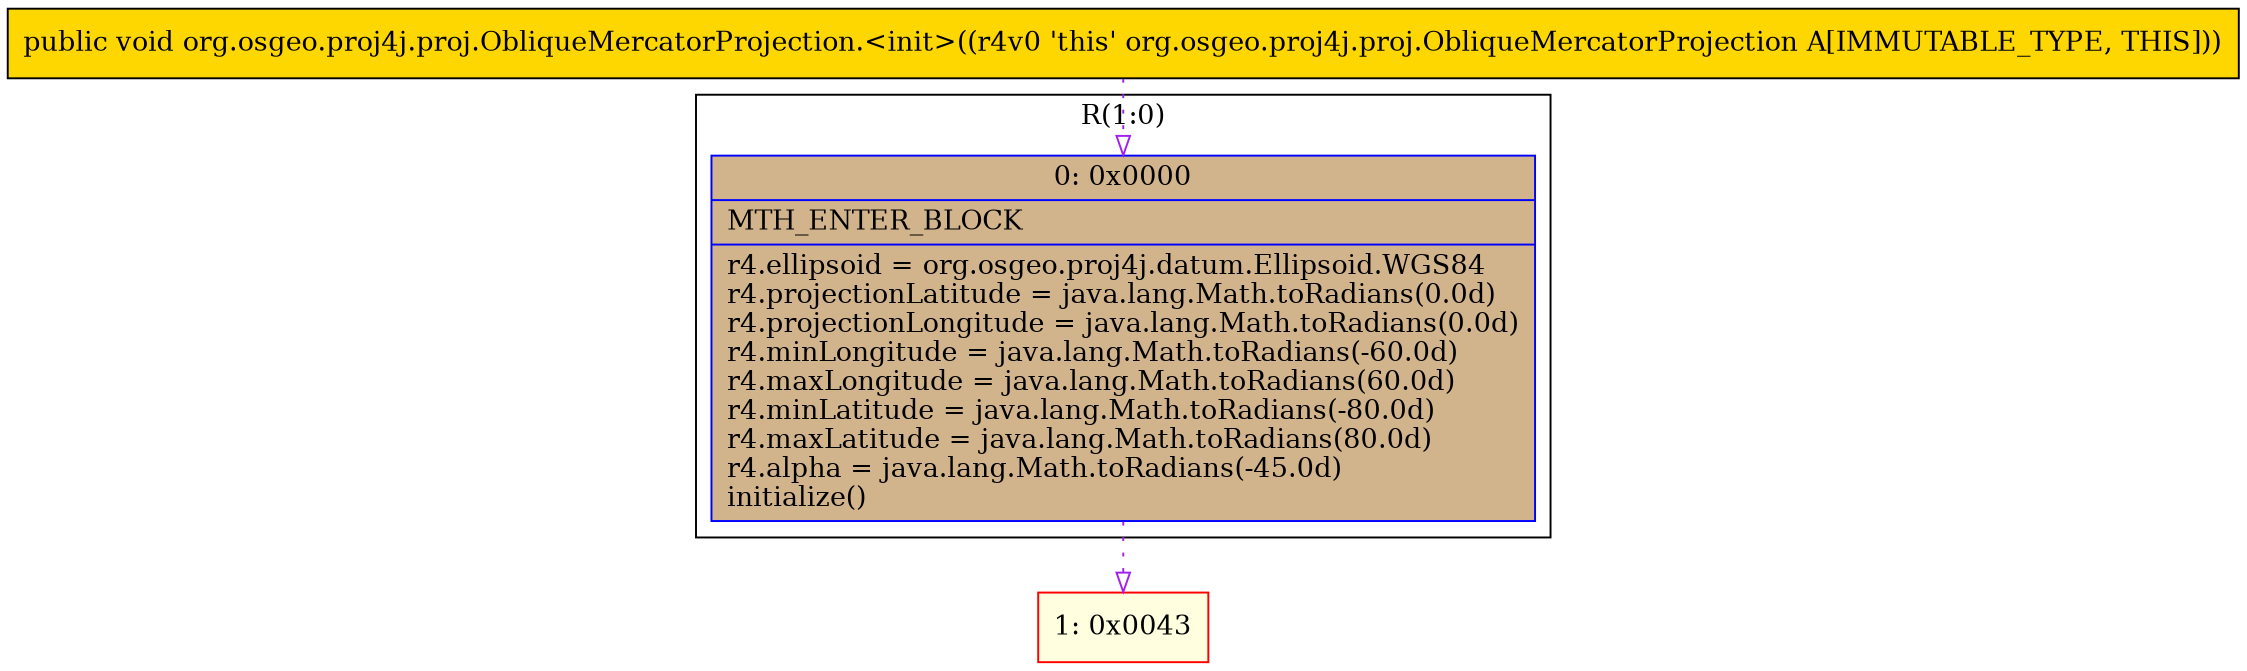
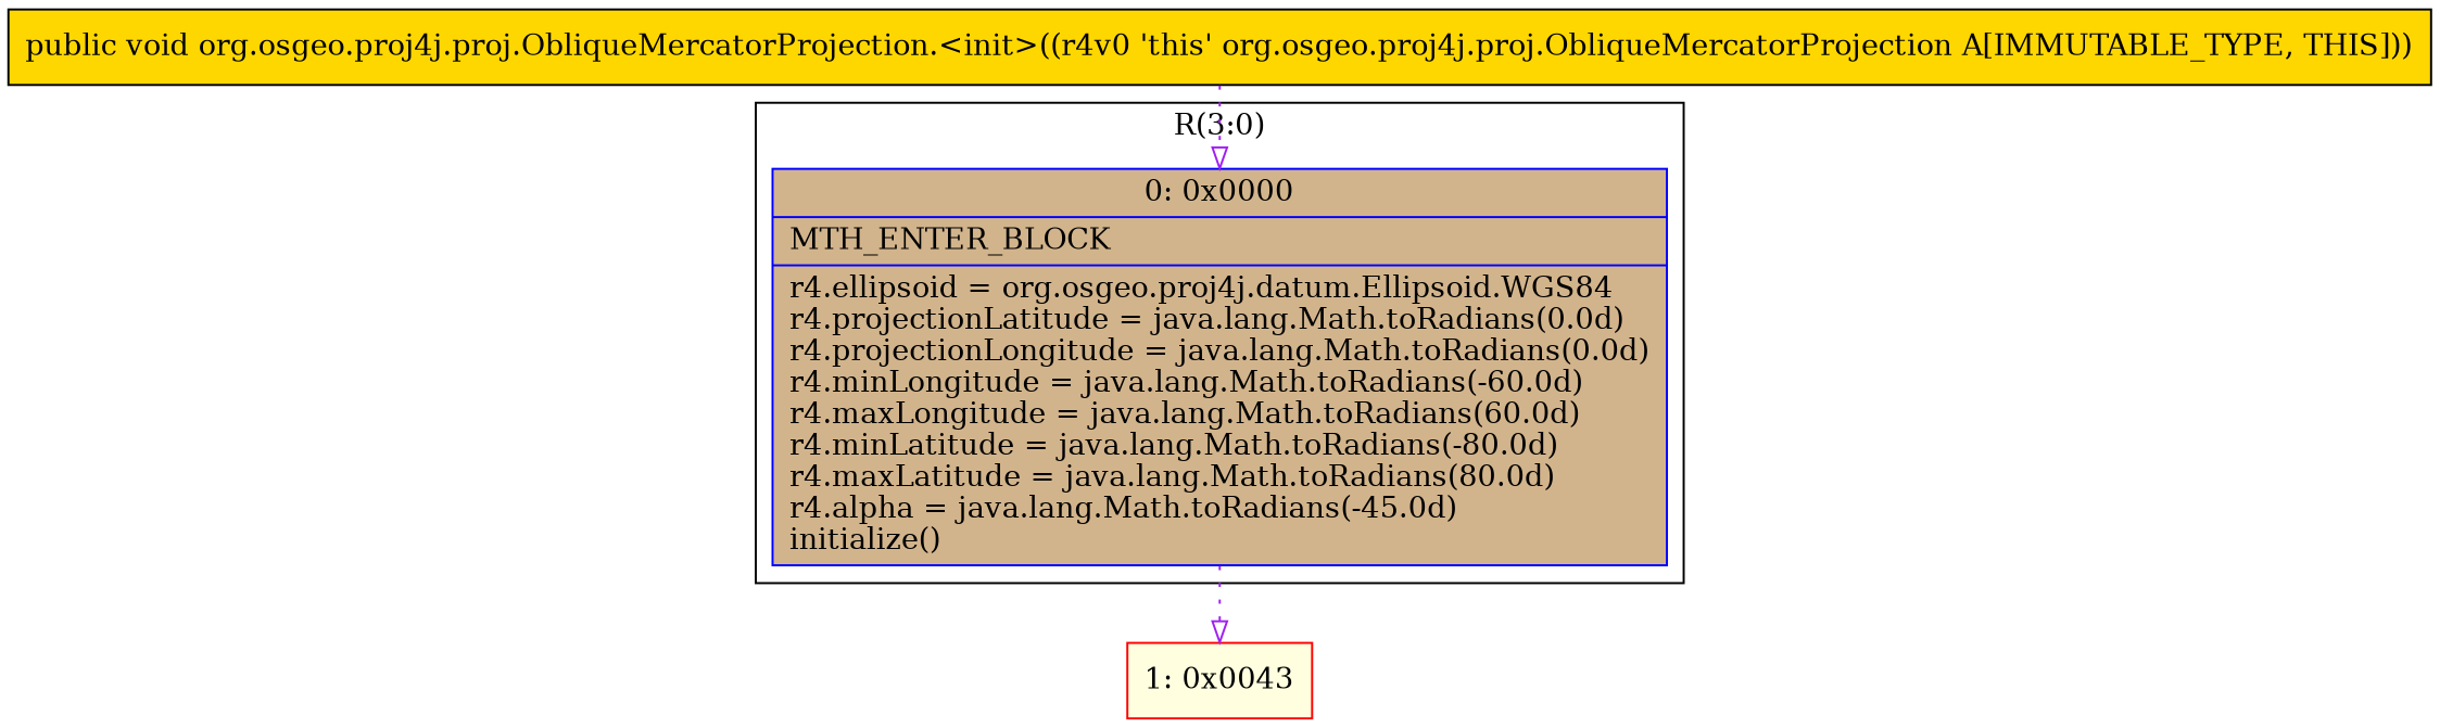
  digraph {
    node [shape=record style=filled]
    edge [color=purple style=dotted arrowhead=onormal]
    n1 [color=blue label="{0\:\ 0x0000|MTH_ENTER_BLOCK\l|r4.ellipsoid = org.osgeo.proj4j.datum.Ellipsoid.WGS84\lr4.projectionLatitude = java.lang.Math.toRadians(0.0d)\lr4.projectionLongitude = java.lang.Math.toRadians(0.0d)\lr4.minLongitude = java.lang.Math.toRadians(\-60.0d)\lr4.maxLongitude = java.lang.Math.toRadians(60.0d)\lr4.minLatitude = java.lang.Math.toRadians(\-80.0d)\lr4.maxLatitude = java.lang.Math.toRadians(80.0d)\lr4.alpha = java.lang.Math.toRadians(\-45.0d)\linitialize()\l}" fillcolor=tan]
    n2 [color=red label="{1\:\ 0x0043}" fillcolor=lightyellow]
    n3 [label="{public void org.osgeo.proj4j.proj.ObliqueMercatorProjection.\<init\>((r4v0 'this' org.osgeo.proj4j.proj.ObliqueMercatorProjection A[IMMUTABLE_TYPE, THIS])) }" fillcolor=gold]
    subgraph cluster_1 {
-     label="R(1:0)"
+     label="R(3:0)"
      n1
    }
    n1 -> n2
    n3 -> n1
  }
